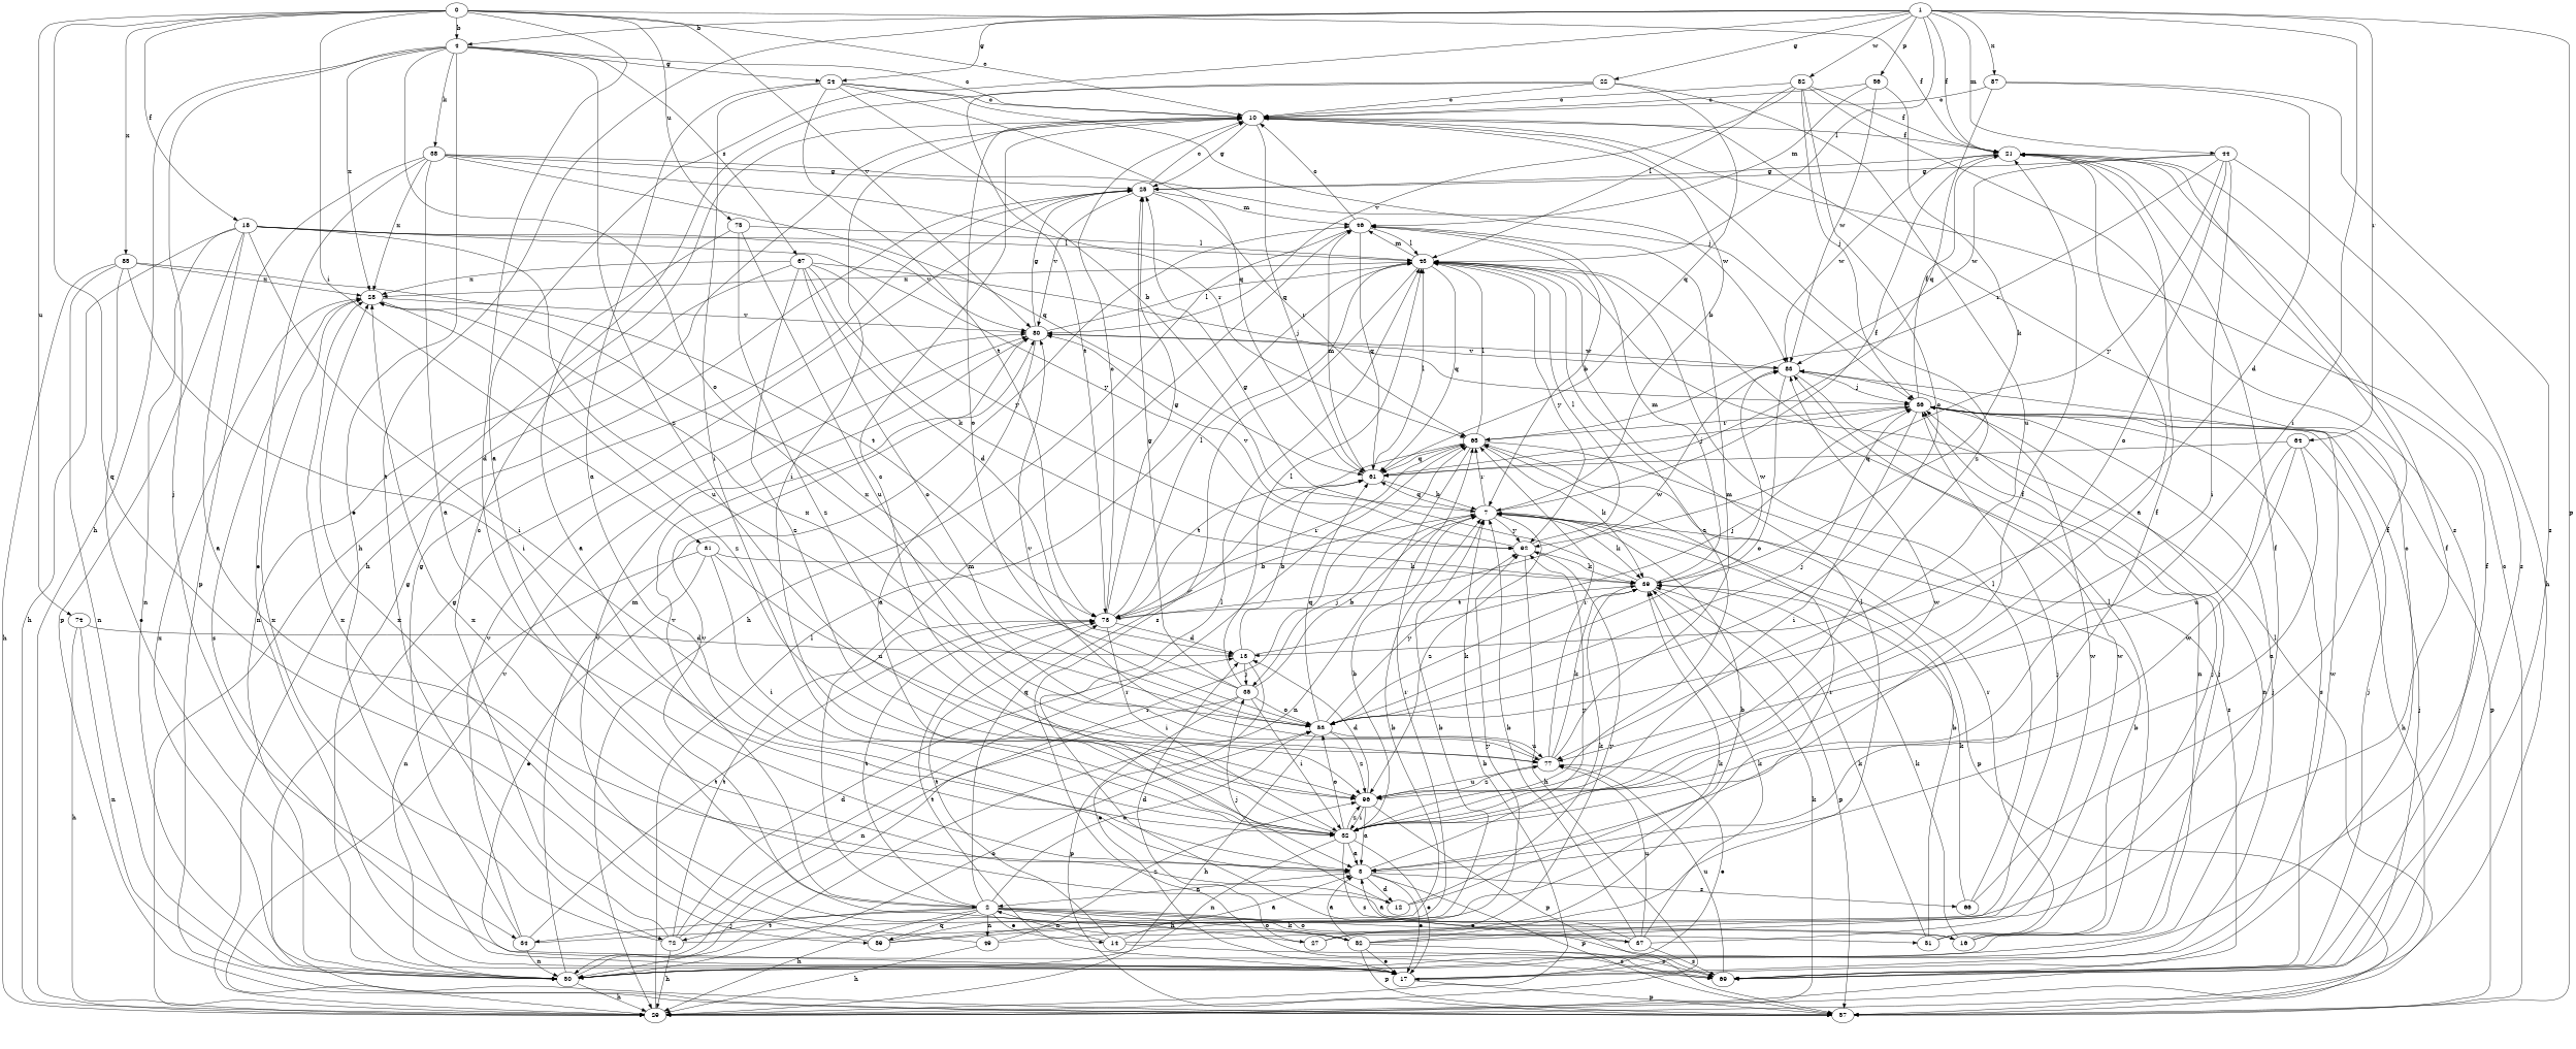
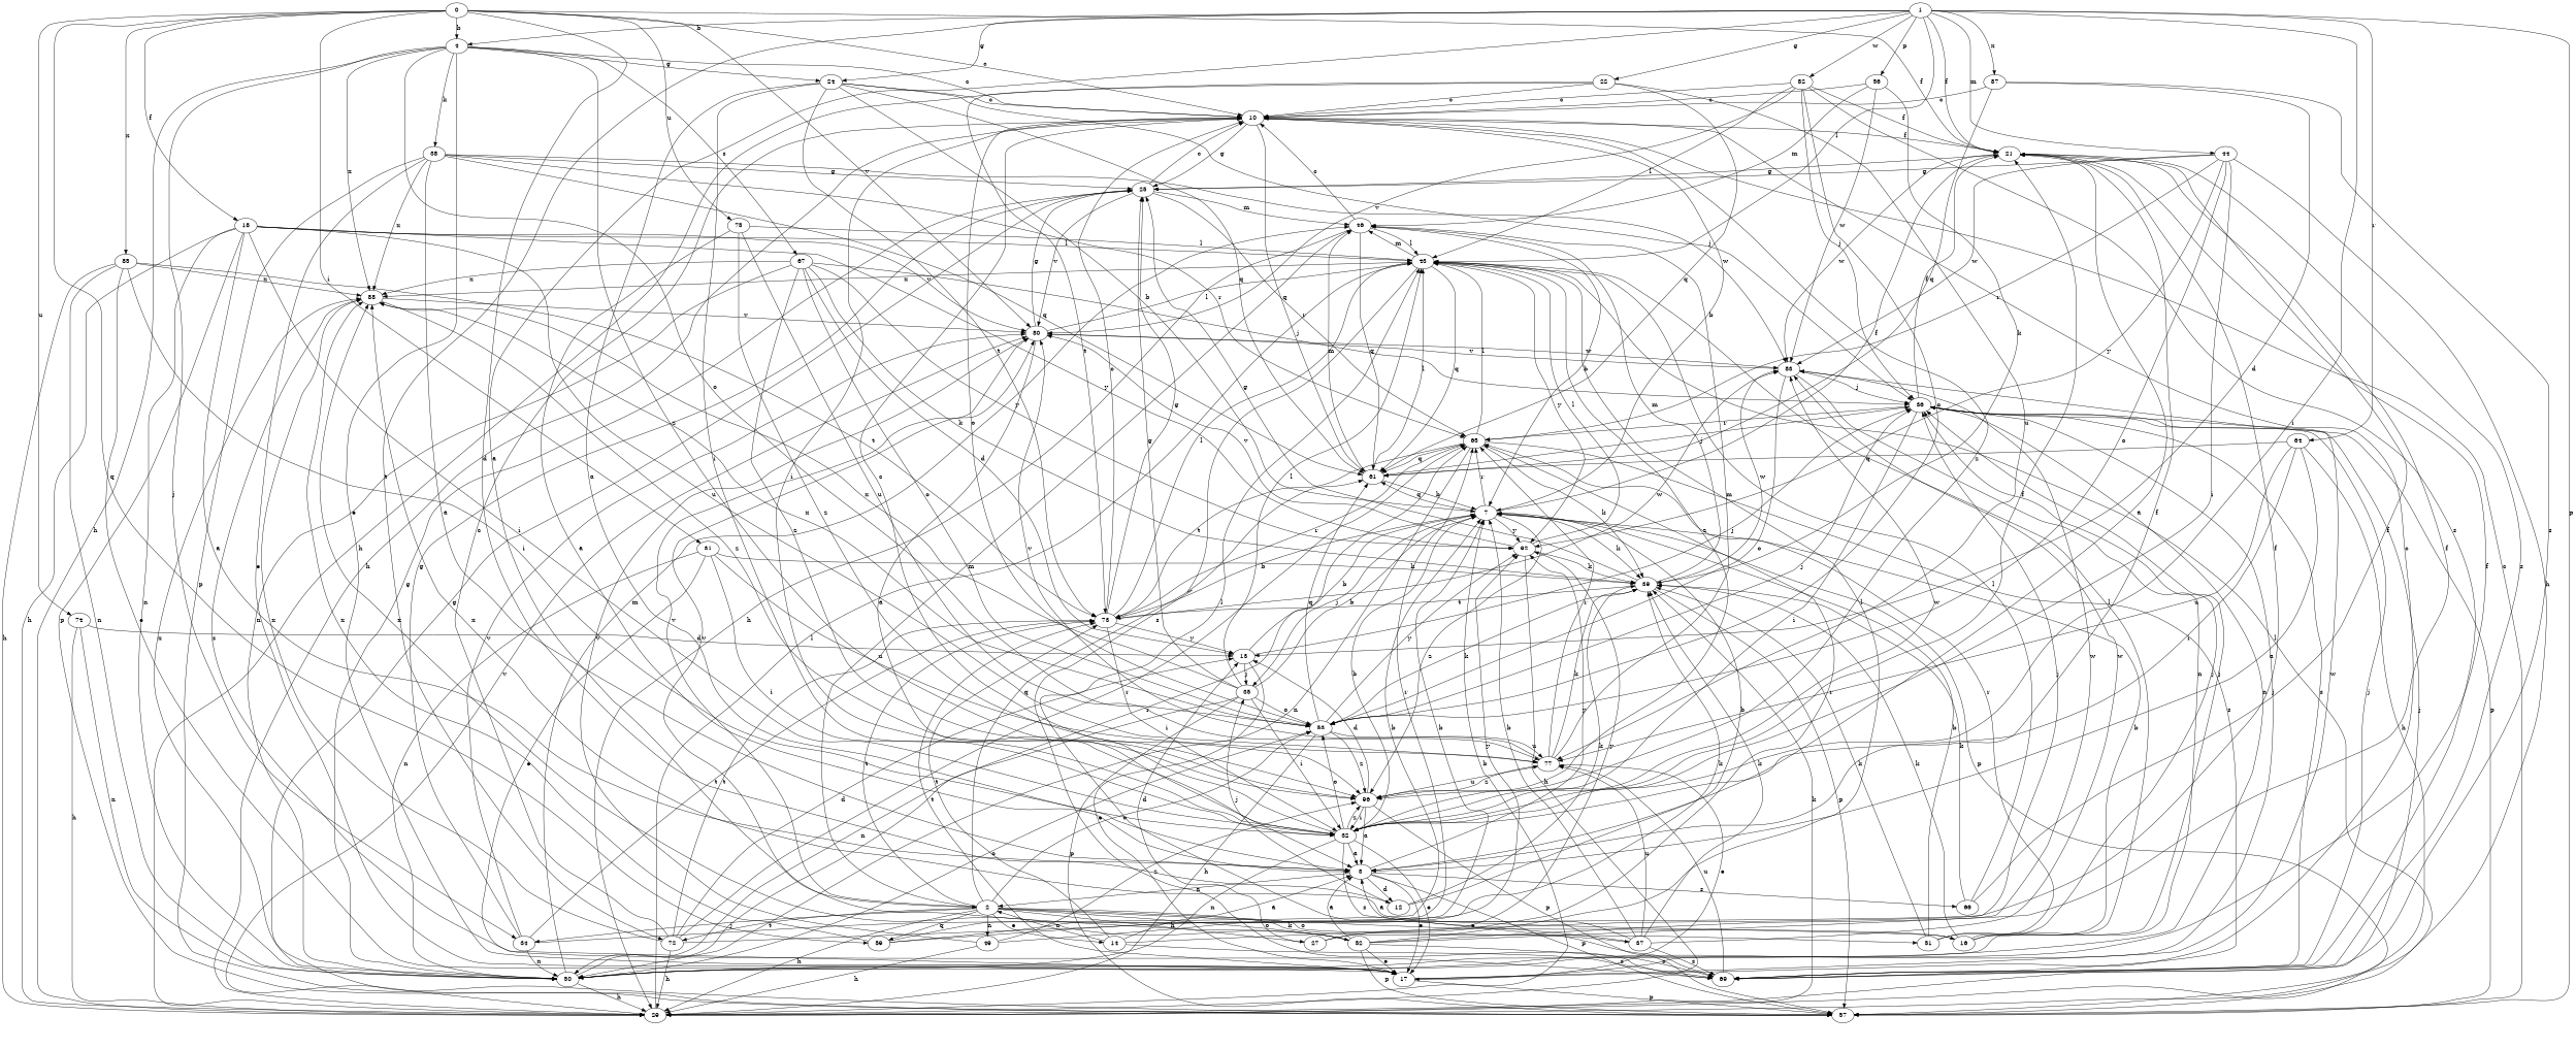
  strict digraph {
    0
    4
    10
    12
    18
    21
    31
    59
    74
    75
    80
    85
    24
    29
    34
    53
    17
    38
    67
-   88 [label=28]
+   88
    96
    32
    61
    7
    25
    35
    39
    43
    57
    3
    92
    50
    77
    69
    83
    65
    13
    73
    1
    2
    22
    44
    56
    64
    72
    82
    87
    14
    16
    27
    37
    46
    49
    51
    52
    36
    66
    0 -> 4 [label=b]
    0 -> 10 [label=c]
    0 -> 12 [label=d]
    0 -> 18 [label=f]
    0 -> 21 [label=f]
    0 -> 31 [label=i]
    0 -> 59 [label=q]
    0 -> 74 [label=u]
    0 -> 75 [label=u]
    0 -> 80 [label=v]
    0 -> 85 [label=x]
    4 -> 10 [label=c]
    4 -> 24 [label=g]
    4 -> 29 [label=h]
    4 -> 34 [label=j]
    4 -> 53 [label=o]
    4 -> 17 [label=e]
    4 -> 38 [label=k]
    4 -> 67 [label=s]
    4 -> 88 [label=x]
    4 -> 96 [label=z]
    10 -> 21 [label=f]
    10 -> 29 [label=h]
    10 -> 53 [label=o]
    10 -> 96 [label=z]
    10 -> 32 [label=i]
    10 -> 61 [label=q]
    10 -> 7 [label=b]
    10 -> 25 [label=g]
    12 -> 7 [label=b]
    12 -> 35 [label=j]
    12 -> 39 [label=k]
    18 -> 80 [label=v]
    18 -> 29 [label=h]
    18 -> 32 [label=i]
    18 -> 43 [label=l]
    18 -> 57 [label=p]
    18 -> 3 [label=a]
    18 -> 92 [label=y]
    18 -> 50 [label=n]
    18 -> 77 [label=u]
    21 -> 25 [label=g]
    21 -> 3 [label=a]
    21 -> 69 [label=s]
    21 -> 83 [label=w]
    31 -> 17 [label=e]
    31 -> 32 [label=i]
    31 -> 39 [label=k]
    31 -> 50 [label=n]
    31 -> 77 [label=u]
    59 -> 88 [label=x]
    59 -> 7 [label=b]
    59 -> 39 [label=k]
    59 -> 65 [label=r]
    74 -> 29 [label=h]
    74 -> 50 [label=n]
    74 -> 13 [label=d]
    75 -> 96 [label=z]
    75 -> 43 [label=l]
    75 -> 3 [label=a]
    75 -> 77 [label=u]
    80 -> 25 [label=g]
    80 -> 43 [label=l]
    80 -> 3 [label=a]
    80 -> 83 [label=w]
    85 -> 29 [label=h]
    85 -> 17 [label=e]
    85 -> 88 [label=x]
    85 -> 32 [label=i]
    85 -> 50 [label=n]
    85 -> 73 [label=t]
    24 -> 10 [label=c]
    24 -> 32 [label=i]
    24 -> 61 [label=q]
    24 -> 7 [label=b]
    24 -> 3 [label=a]
    24 -> 73 [label=t]
    24 -> 36 [label=j]
    29 -> 80 [label=v]
    29 -> 7 [label=b]
    29 -> 39 [label=k]
    29 -> 43 [label=l]
    29 -> 36 [label=j]
    34 -> 80 [label=v]
    34 -> 7 [label=b]
    34 -> 25 [label=g]
    34 -> 50 [label=n]
    34 -> 73 [label=t]
    53 -> 29 [label=h]
    53 -> 88 [label=x]
    53 -> 96 [label=z]
    53 -> 61 [label=q]
    53 -> 39 [label=k]
    53 -> 92 [label=y]
    53 -> 77 [label=u]
    53 -> 36 [label=j]
    17 -> 10 [label=c]
    17 -> 57 [label=p]
    17 -> 83 [label=w]
    17 -> 73 [label=t]
    17 -> 36 [label=j]
    38 -> 17 [label=e]
    38 -> 88 [label=x]
    38 -> 61 [label=q]
    38 -> 25 [label=g]
    38 -> 57 [label=p]
    38 -> 3 [label=a]
    38 -> 83 [label=w]
    38 -> 65 [label=r]
    67 -> 53 [label=o]
    67 -> 88 [label=x]
    67 -> 96 [label=z]
    67 -> 39 [label=k]
    67 -> 92 [label=y]
    67 -> 50 [label=n]
    67 -> 13 [label=d]
    67 -> 36 [label=j]
    88 -> 80 [label=v]
    88 -> 96 [label=z]
    88 -> 69 [label=s]
    96 -> 32 [label=i]
    96 -> 57 [label=p]
    96 -> 3 [label=a]
    96 -> 77 [label=u]
    96 -> 13 [label=d]
    32 -> 10 [label=c]
    32 -> 21 [label=f]
    32 -> 53 [label=o]
    32 -> 17 [label=e]
    32 -> 96 [label=z]
    32 -> 7 [label=b]
    32 -> 3 [label=a]
    32 -> 50 [label=n]
    32 -> 69 [label=s]
    32 -> 83 [label=w]
    61 -> 7 [label=b]
    61 -> 43 [label=l]
    61 -> 46 [label=m]
    61 -> 36 [label=j]
    7 -> 21 [label=f]
    7 -> 96 [label=z]
    7 -> 61 [label=q]
    7 -> 35 [label=j]
    7 -> 39 [label=k]
    7 -> 57 [label=p]
    7 -> 92 [label=y]
    7 -> 65 [label=r]
    25 -> 10 [label=c]
    25 -> 80 [label=v]
    25 -> 65 [label=r]
    25 -> 46 [label=m]
    35 -> 53 [label=o]
    35 -> 88 [label=x]
    35 -> 32 [label=i]
    35 -> 7 [label=b]
    35 -> 25 [label=g]
    35 -> 43 [label=l]
    35 -> 57 [label=p]
    35 -> 50 [label=n]
    39 -> 25 [label=g]
    39 -> 57 [label=p]
    39 -> 83 [label=w]
    39 -> 73 [label=t]
    39 -> 46 [label=m]
    43 -> 88 [label=x]
    43 -> 96 [label=z]
    43 -> 61 [label=q]
    43 -> 92 [label=y]
    43 -> 69 [label=s]
    43 -> 46 [label=m]
    57 -> 10 [label=c]
    57 -> 25 [label=g]
    57 -> 43 [label=l]
    3 -> 12 [label=d]
    3 -> 21 [label=f]
    3 -> 17 [label=e]
    3 -> 57 [label=p]
    3 -> 92 [label=y]
    3 -> 2 [label=a]
    3 -> 66 [label=s]
    92 -> 80 [label=v]
    92 -> 29 [label=h]
    92 -> 39 [label=k]
    92 -> 43 [label=l]
    50 -> 21 [label=f]
    50 -> 29 [label=h]
    50 -> 53 [label=o]
    50 -> 88 [label=x]
    50 -> 25 [label=g]
    50 -> 65 [label=r]
    50 -> 46 [label=m]
    77 -> 80 [label=v]
    77 -> 17 [label=e]
    77 -> 96 [label=z]
    77 -> 39 [label=k]
    77 -> 65 [label=r]
    77 -> 46 [label=m]
    69 -> 77 [label=u]
    69 -> 36 [label=j]
    83 -> 80 [label=v]
    83 -> 53 [label=o]
    83 -> 50 [label=n]
    83 -> 36 [label=j]
    65 -> 61 [label=q]
    65 -> 39 [label=k]
    65 -> 43 [label=l]
    65 -> 50 [label=n]
    65 -> 69 [label=s]
    65 -> 73 [label=t]
    13 -> 17 [label=e]
-   13 -> 61 [label=b]
+   13 -> 7 [label=b]
    13 -> 35 [label=j]
    13 -> 36 [label=j]
    73 -> 10 [label=c]
    73 -> 32 [label=i]
    73 -> 7 [label=b]
    73 -> 25 [label=g]
    73 -> 43 [label=l]
    73 -> 83 [label=w]
    73 -> 65 [label=r]
-   73 -> 13 [label=d]
+   73 -> 13 [label=y]
    1 -> 4 [label=b]
    1 -> 21 [label=f]
    1 -> 24 [label=g]
    1 -> 32 [label=i]
    1 -> 43 [label=l]
    1 -> 57 [label=p]
    1 -> 2 [label=a]
    1 -> 22 [label=g]
    1 -> 44 [label=m]
    1 -> 56 [label=p]
    1 -> 64 [label=r]
    1 -> 72 [label=t]
    1 -> 82 [label=w]
    1 -> 87 [label=x]
    2 -> 59 [label=q]
    2 -> 80 [label=v]
    2 -> 29 [label=h]
    2 -> 34 [label=j]
    2 -> 53 [label=o]
    2 -> 61 [label=q]
    2 -> 73 [label=t]
    2 -> 72 [label=t]
    2 -> 14 [label=e]
    2 -> 16 [label=e]
    2 -> 27 [label=h]
    2 -> 37 [label=k]
    2 -> 46 [label=m]
    2 -> 49 [label=n]
    2 -> 51 [label=o]
    2 -> 52 [label=o]
    22 -> 10 [label=c]
    22 -> 29 [label=h]
    22 -> 61 [label=q]
    22 -> 77 [label=u]
    22 -> 73 [label=t]
    44 -> 29 [label=h]
    44 -> 53 [label=o]
    44 -> 32 [label=i]
    44 -> 25 [label=g]
    44 -> 92 [label=y]
    44 -> 83 [label=w]
    44 -> 65 [label=r]
    56 -> 10 [label=c]
    56 -> 39 [label=k]
    56 -> 83 [label=w]
    56 -> 46 [label=m]
    64 -> 29 [label=h]
-   64 -> 32 [label=w]
+   64 -> 32 [label=i]
    64 -> 61 [label=q]
    64 -> 3 [label=a]
    64 -> 77 [label=u]
    72 -> 10 [label=c]
    72 -> 21 [label=f]
    72 -> 29 [label=h]
    72 -> 88 [label=x]
    72 -> 65 [label=r]
    72 -> 13 [label=d]
    72 -> 73 [label=t]
    82 -> 10 [label=c]
    82 -> 21 [label=f]
    82 -> 80 [label=v]
    82 -> 53 [label=o]
    82 -> 43 [label=l]
    82 -> 69 [label=s]
    82 -> 36 [label=j]
    87 -> 10 [label=c]
    87 -> 61 [label=q]
    87 -> 69 [label=s]
    87 -> 13 [label=d]
    14 -> 3 [label=a]
    14 -> 69 [label=s]
    14 -> 73 [label=t]
    14 -> 2 [label=a]
    14 -> 36 [label=j]
    16 -> 88 [label=x]
    16 -> 7 [label=b]
    16 -> 39 [label=k]
    16 -> 43 [label=l]
    16 -> 36 [label=j]
    27 -> 92 [label=y]
    27 -> 65 [label=r]
    27 -> 13 [label=d]
    37 -> 7 [label=b]
    37 -> 39 [label=k]
    37 -> 43 [label=l]
    37 -> 3 [label=a]
    37 -> 77 [label=u]
    37 -> 69 [label=s]
    37 -> 83 [label=w]
    46 -> 10 [label=c]
    46 -> 29 [label=h]
    46 -> 61 [label=q]
    46 -> 7 [label=b]
    46 -> 43 [label=l]
    49 -> 80 [label=v]
    49 -> 29 [label=h]
    49 -> 96 [label=z]
    49 -> 92 [label=y]
    51 -> 7 [label=b]
    51 -> 39 [label=k]
    51 -> 65 [label=r]
    51 -> 36 [label=j]
    52 -> 21 [label=f]
    52 -> 80 [label=v]
    52 -> 17 [label=e]
    52 -> 88 [label=x]
    52 -> 43 [label=l]
    52 -> 57 [label=p]
    52 -> 3 [label=a]
    52 -> 69 [label=s]
    52 -> 83 [label=w]
    36 -> 21 [label=f]
    36 -> 32 [label=i]
    36 -> 57 [label=p]
    36 -> 50 [label=n]
    36 -> 69 [label=s]
    36 -> 65 [label=r]
    66 -> 21 [label=f]
    66 -> 39 [label=k]
    66 -> 43 [label=l]
  }
